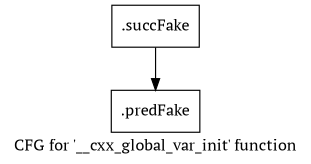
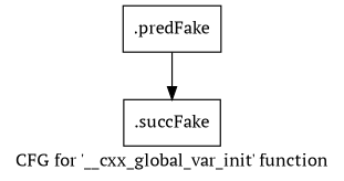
  digraph {
    label="CFG for '__cxx_global_var_init' function"
    fontname="PT Serif"
    node [filename="/media/miguel/NewVolume/Linux/Xilinx/Vitis_HLS/2020.2/tps/lnx64/gcc-6.2.0/lib/gcc/x86_64-pc-linux-gnu/6.2.0/../../../../include/c++/6.2.0/iostream" linenumber=74 shape=record fontname="PT Serif"]
    n1 [label="{.predFake}"]
    n2 [label="{.succFake}"]
-   n2 -> n1 [execusionnum=0 filename="/media/miguel/NewVolume/Linux/Xilinx/Vitis_HLS/2020.2/tps/lnx64/gcc-6.2.0/lib/gcc/x86_64-pc-linux-gnu/6.2.0/../../../../include/c++/6.2.0/iostream" fontname="PT Serif"]
+   n1 -> n2 [execusionnum=0 filename="/media/miguel/NewVolume/Linux/Xilinx/Vitis_HLS/2020.2/tps/lnx64/gcc-6.2.0/lib/gcc/x86_64-pc-linux-gnu/6.2.0/../../../../include/c++/6.2.0/iostream" fontname="PT Serif"]
  }
